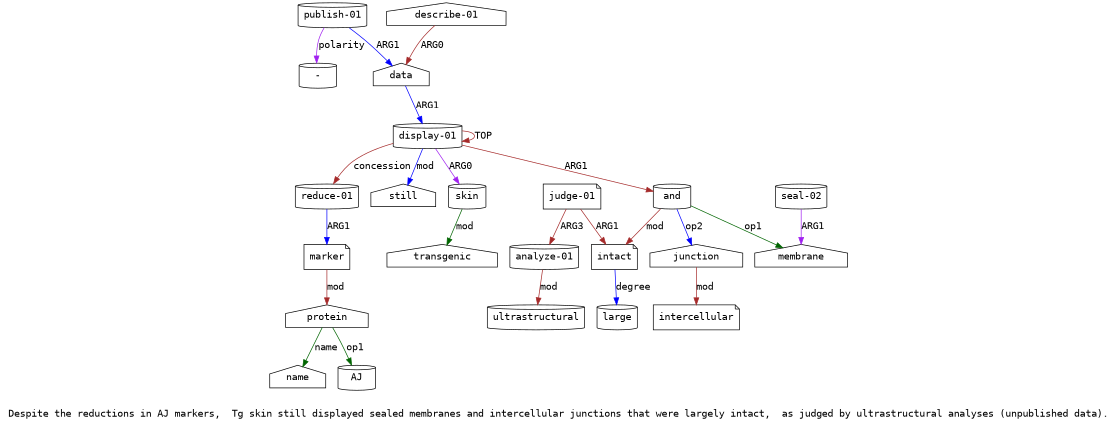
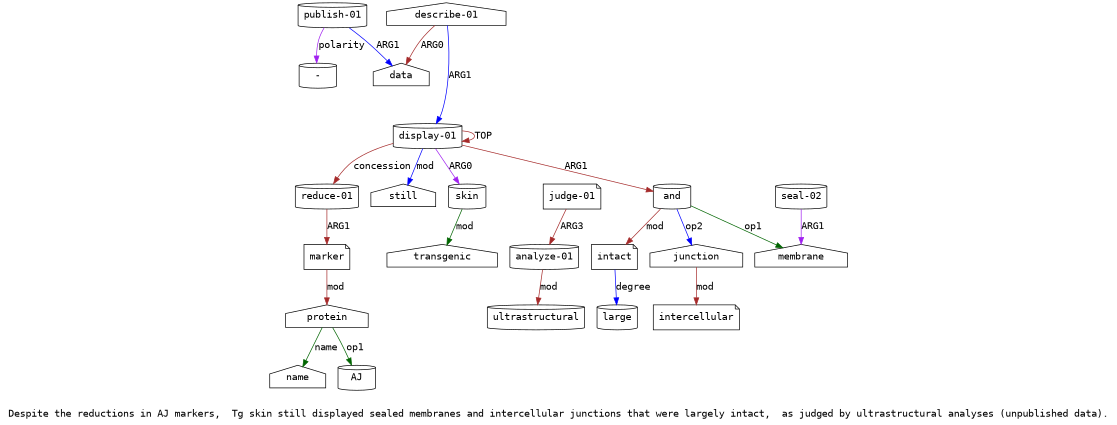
  digraph {
    fontname="DejaVu Sans Mono"
    label="Despite the reductions in AJ markers,  Tg skin still displayed sealed membranes and intercellular junctions that were largely intact,  as judged by ultrastructural analyses (unpublished data)."
    node [color=black fontname="DejaVu Sans Mono" gold_ind=-1 shape=cylinder test_ind=-1]
    edge [color=brown fontname="DejaVu Sans Mono" gold_label=ARG1 test_label=ARG1]
    n1 [gold_ind=20 gold_label="publish-01" label="publish-01" test_ind=20 test_label="publish-01"]
    n2 [gold_ind=19 gold_label=data label=data shape=house test_ind=19 test_label=data]
    n3 [gold_label="-" label="-" test_label="-"]
    n4 [gold_ind=15 gold_label=marker label=marker shape=note test_ind=15 test_label=marker]
    n5 [gold_ind=16 gold_label=protein label=protein shape=house test_ind=16 test_label=protein]
    n6 [gold_ind=17 gold_label=name label=name shape=house test_ind=17 test_label=name]
    n7 [gold_label=AJ label=AJ test_label=AJ]
    n8 [gold_ind=14 gold_label="reduce-01" label="reduce-01" test_ind=14 test_label="reduce-01"]
    n9 [gold_ind=11 gold_label="analyze-01" label="analyze-01" test_ind=11 test_label="analyze-01"]
    n10 [gold_ind=12 gold_label=ultrastructural label=ultrastructural test_ind=12 test_label=ultrastructural]
    n11 [gold_ind=10 gold_label="judge-01" label="judge-01" shape=note test_ind=10 test_label="judge-01"]
    n12 [gold_ind=8 gold_label=intact label=intact shape=note test_ind=8 test_label=intact]
    n13 [gold_ind=9 gold_label=large label=large test_ind=9 test_label=large]
    n14 [gold_ind=13 gold_label=still label=still shape=house test_ind=13 test_label=still]
    n15 [gold_ind=18 gold_label="describe-01" label="describe-01" shape=house test_ind=18 test_label="describe-01"]
    n16 [gold_ind=0 gold_label="display-01" label="display-01" test_ind=0 test_label="display-01"]
    n17 [gold_ind=1 gold_label=skin label=skin test_ind=1 test_label=skin]
    n18 [gold_ind=3 gold_label=and label=and test_ind=3 test_label=and]
    n19 [gold_ind=2 gold_label=transgenic label=transgenic shape=house test_ind=2 test_label=transgenic]
    n20 [gold_ind=4 gold_label=membrane label=membrane shape=house test_ind=4 test_label=membrane]
    n21 [gold_ind=6 gold_label=junction label=junction shape=house test_ind=6 test_label=junction]
    n22 [gold_ind=7 gold_label=intercellular label=intercellular shape=note test_ind=7 test_label=intercellular]
    n23 [gold_ind=5 gold_label="seal-01" label="seal-02" test_ind=5 test_label="seal-01"]
    n1 -> n2 [color=blue label=ARG1]
    n1 -> n3 [color=purple gold_label=polarity label=polarity test_label=polarity]
    n4 -> n5 [gold_label=mod label=mod test_label=mod]
    n5 -> n6 [color=darkgreen gold_label=name label=name test_label=name]
    n5 -> n7 [color=darkgreen gold_label=op1 label=op1 test_label=op1]
-   n8 -> n4 [color=blue label=ARG1]
+   n8 -> n4 [label=ARG1]
    n9 -> n10 [gold_label=mod label=mod test_label=mod]
    n11 -> n9 [gold_label=ARG3 label=ARG3 test_label=ARG3]
-   n11 -> n12 [label=ARG1]
    n12 -> n13 [color=blue gold_label=degree label=degree test_label=degree]
    n15 -> n2 [gold_label=ARG0 label=ARG0 test_label=ARG0]
-   n2 -> n16 [color=blue label=ARG1]
+   n15 -> n16 [color=blue label=ARG1]
    n16 -> n8 [gold_label=concession label=concession test_label=concession]
    n16 -> n14 [color=blue gold_label=mod label=mod test_label=mod]
    n16 -> n16 [gold_label=TOP label=TOP test_label=TOP]
    n16 -> n17 [color=purple gold_label=ARG0 label=ARG0 test_label=ARG0]
    n16 -> n18 [label=ARG1]
    n17 -> n19 [color=darkgreen gold_label=mod label=mod test_label=mod]
    n18 -> n12 [gold_label=mod label=mod test_label=mod]
    n18 -> n20 [color=darkgreen gold_label=op1 label=op1 test_label=op1]
    n18 -> n21 [color=blue gold_label=op2 label=op2 test_label=op2]
    n21 -> n22 [gold_label=mod label=mod test_label=mod]
    n23 -> n20 [color=purple label=ARG1]
  }
